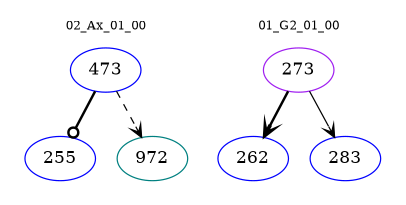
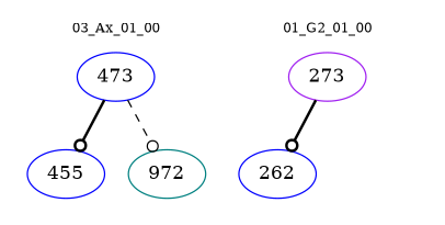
  digraph {
    node [color=blue]
    edge [arrowhead=odot color=black style=bold]
    n1 [label=473]
-   n2 [label=255]
+   n2 [label=455]
    n3 [color=teal label=972]
    n4 [color=purple label=273]
    n5 [label=262]
-   n6 [label=283]
    subgraph cluster_1 {
      color=white
      fontsize=10
-     label="02_Ax_01_00"
+     label="03_Ax_01_00"
      n1
      n2
      n3
    }
    subgraph cluster_2 {
      color=white
      fontsize=10
      label="01_G2_01_00"
      n4
      n5
-     n6
    }
    n1 -> n2
-   n1 -> n3 [arrowhead=vee style=dashed]
-   n4 -> n5 [arrowhead=vee]
-   n4 -> n6 [arrowhead=vee style=solid]
+   n1 -> n3 [style=dashed]
+   n4 -> n5
  }
